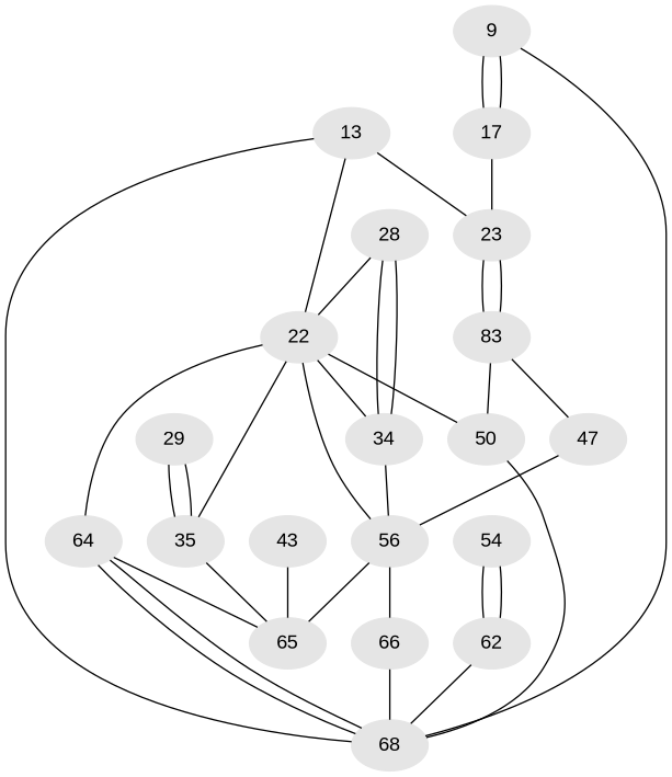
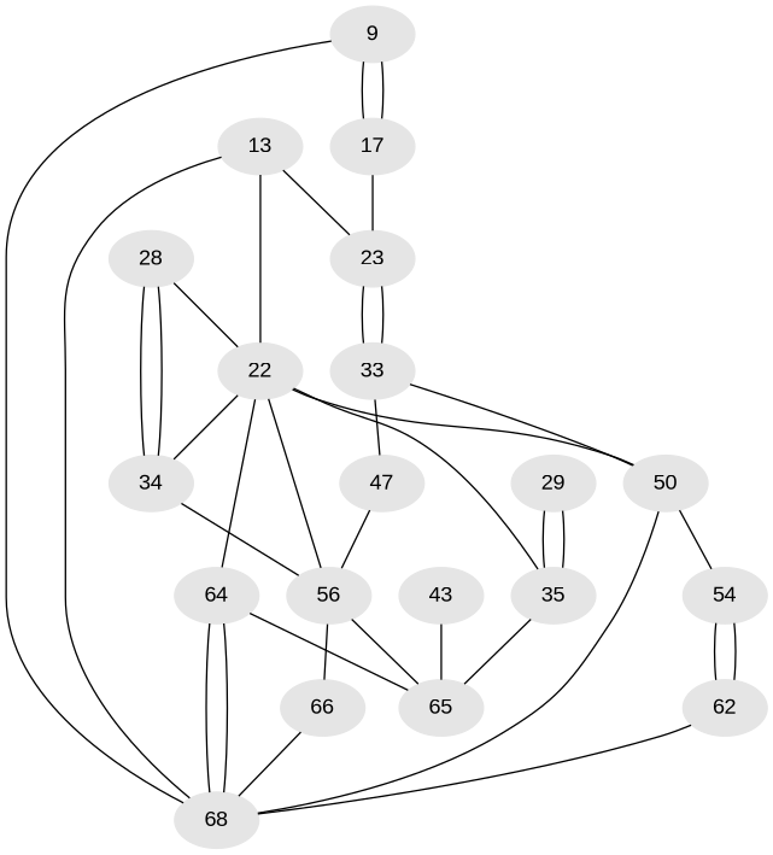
  graph {
    fontname="Liberation Sans"
    node [color=gray90 fontname="Liberation Sans" style=filled]
    edge [fontname="Liberation Sans"]
    17 [super="+5"]
    9
    68 [super="+67+60+59+53"]
    23 [super="+18"]
    13 [super="+10"]
    22 [super="+16"]
    34 [super="+30+27"]
    35 [super="+25"]
    56 [super="+52+51+42"]
    64 [super="+11"]
    50 [super="+46+36+32"]
-   33 [super="+19" label=83]
+   33 [super="+19"]
    65 [super="+57+55+63"]
    66 [super="+61"]
    47 [super="+45+37"]
    28
    29
    54 [super="+48+49"]
    43
    62
    17 -- 23 [weight=2]
    9 -- 17 [weight=2]
    9 -- 17
    9 -- 68
    23 -- 33 [weight=2]
    23 -- 33
    13 -- 68
    13 -- 23 [weight=2]
    13 -- 22
    22 -- 34 [weight=2]
    22 -- 35
    22 -- 56
    22 -- 64
    22 -- 50 [weight=2]
    34 -- 56
    35 -- 65 [weight=2]
    56 -- 65 [weight=2]
    56 -- 66 [weight=2]
    64 -- 68 [weight=3]
    64 -- 68
    64 -- 65 [weight=2]
    50 -- 68 [weight=2]
+   50 -- 54
    33 -- 50
    33 -- 47
    66 -- 68 [weight=2]
    47 -- 56 [weight=3]
    28 -- 22
    28 -- 34 [weight=2]
    28 -- 34
    29 -- 35 [weight=2]
    29 -- 35
    54 -- 62 [weight=2]
    54 -- 62
    43 -- 65 [weight=3]
    62 -- 68
  }
